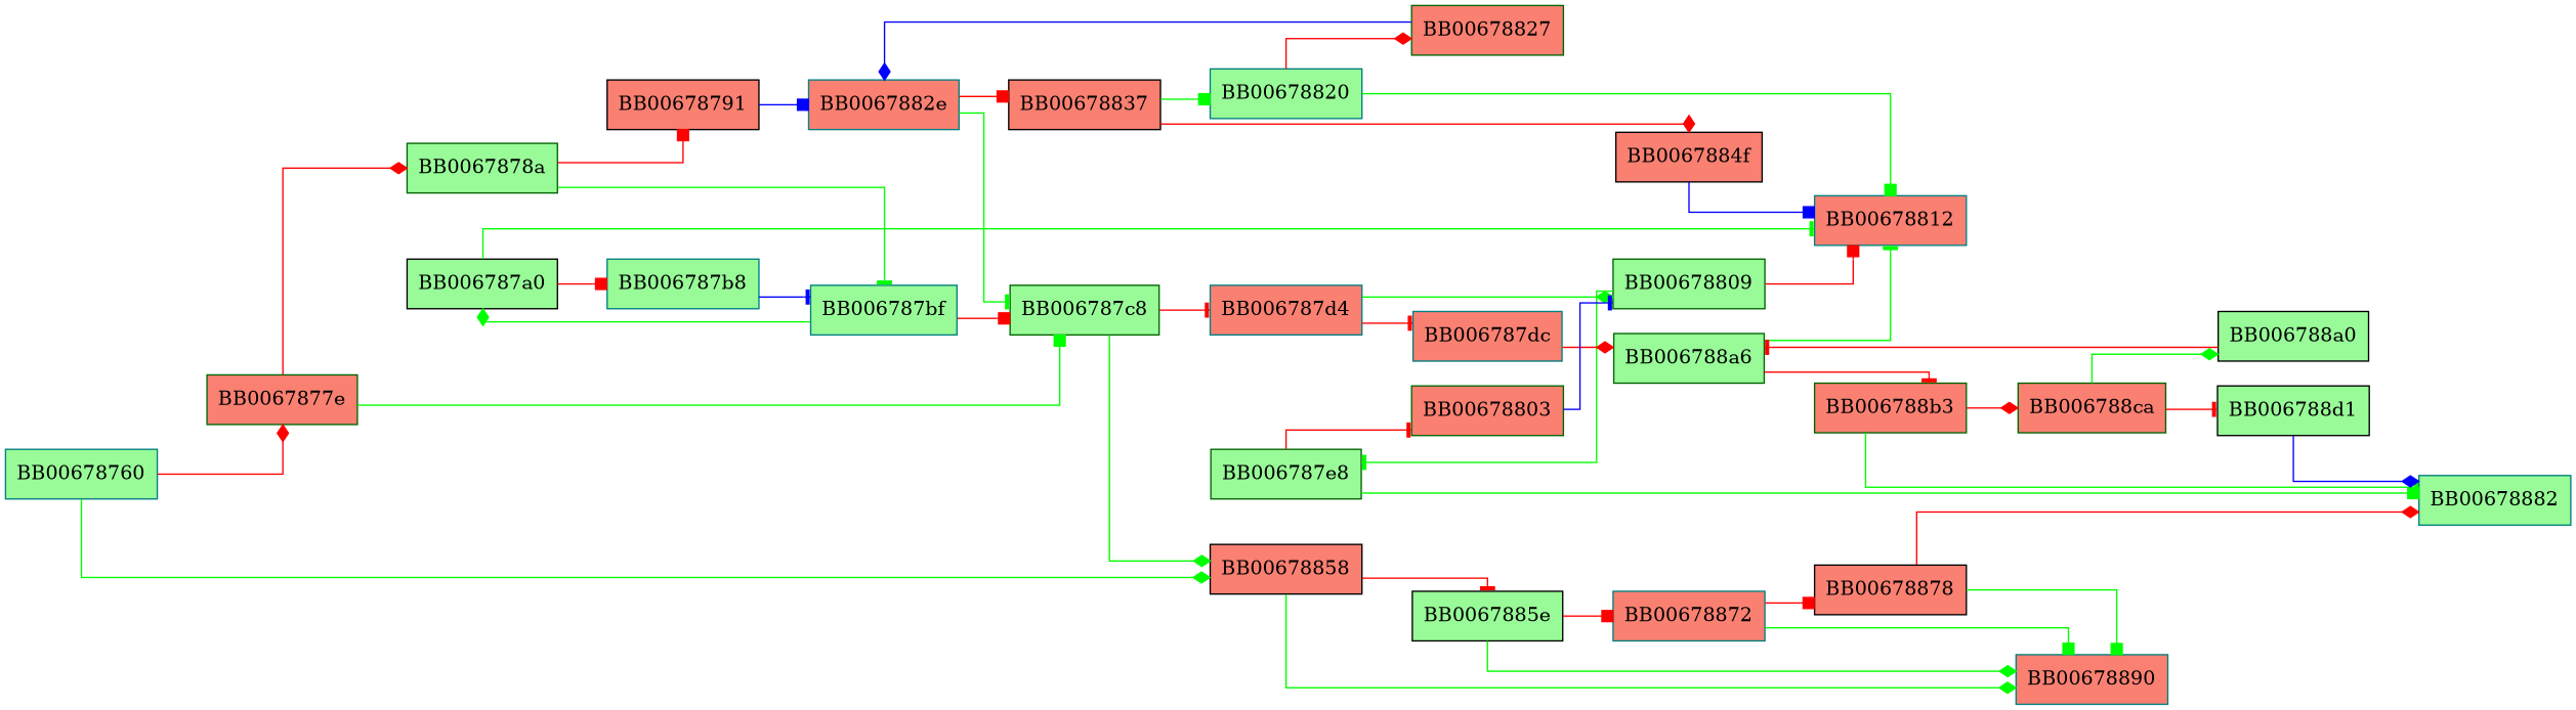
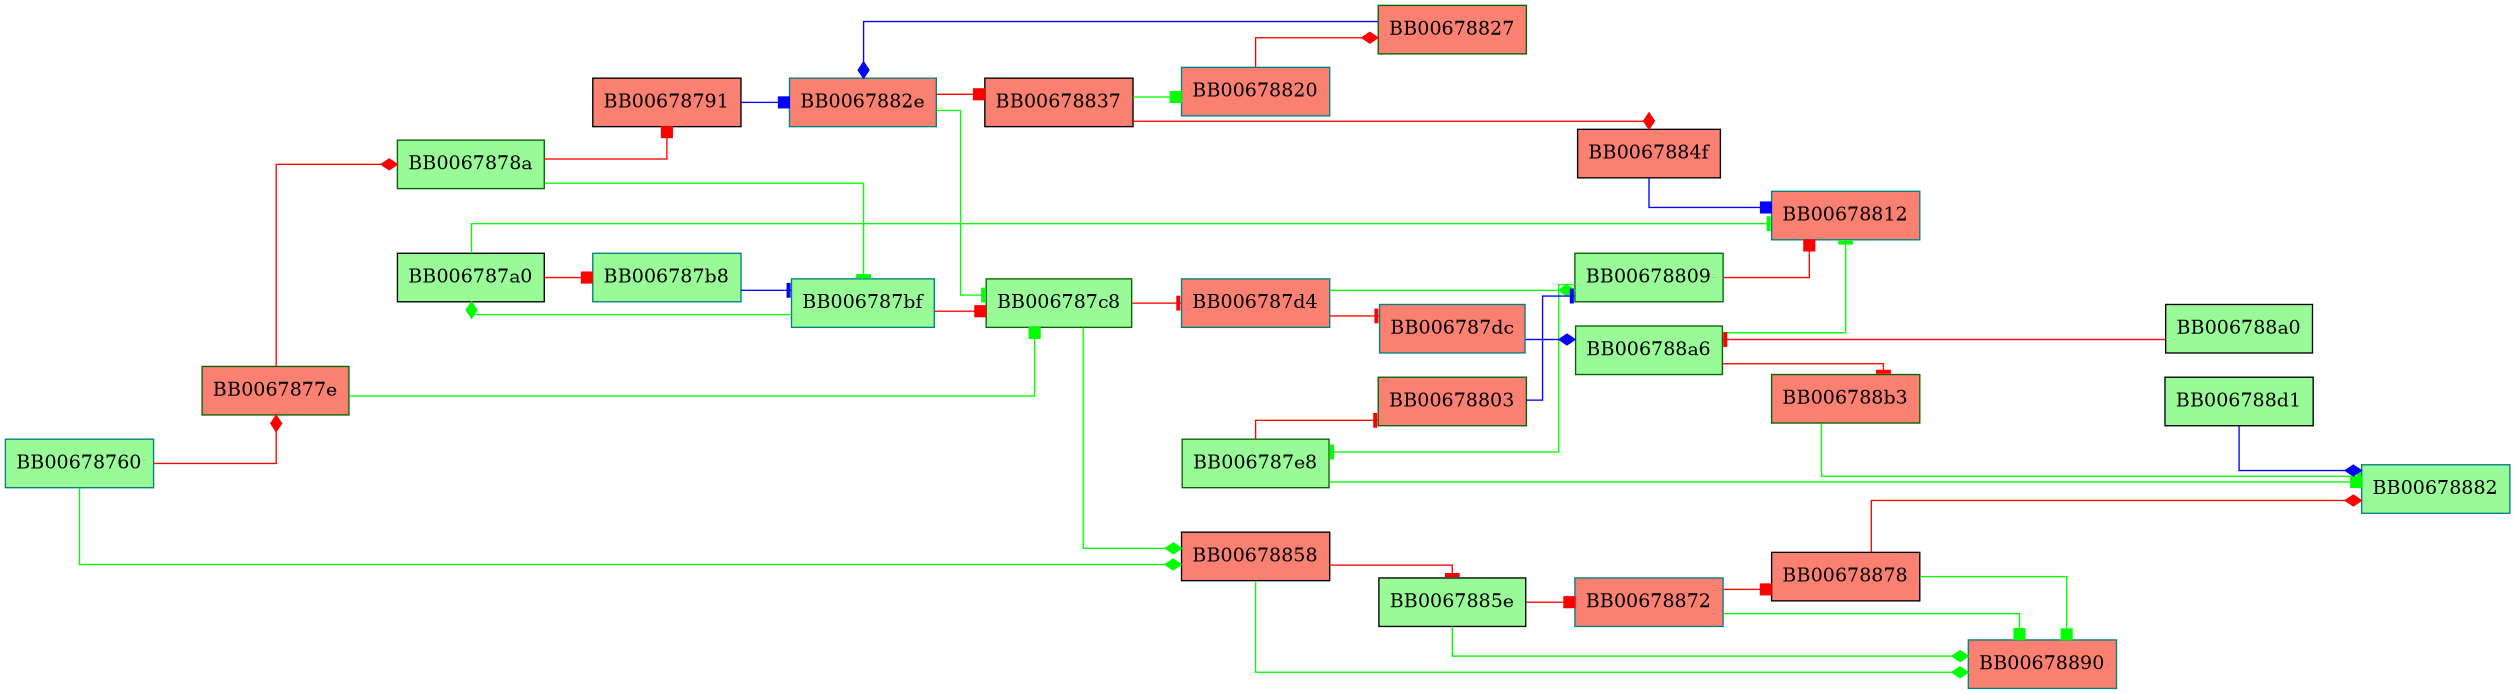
  digraph {
    rankdir=LR
    splines=ortho
    node [color=teal fillcolor=salmon shape=box style=filled]
    edge [arrowhead=diamond color=red]
    BB00678858 [color=black]
    BB00678760 [fillcolor=palegreen]
    BB0067877e [color=darkgreen]
    BB00678890
    BB0067885e [color=black fillcolor=palegreen]
    BB006787c8 [color=darkgreen fillcolor=palegreen]
    BB0067878a [color=darkgreen fillcolor=palegreen]
    BB00678872
    BB006787d4
    BB006787bf [fillcolor=palegreen]
    BB00678791 [color=black]
    BB00678809 [color=darkgreen fillcolor=palegreen]
    BB006787dc
    BB006787a0 [color=black fillcolor=palegreen]
    BB0067882e
    BB00678812
    BB006787b8 [fillcolor=palegreen]
    BB00678837 [color=black]
-   BB00678820 [fillcolor=palegreen]
+   BB00678820
    BB0067884f [color=black]
    BB006787e8 [color=darkgreen fillcolor=palegreen]
    BB006788a6 [color=darkgreen fillcolor=palegreen]
    BB00678882 [fillcolor=palegreen]
    BB00678803 [color=darkgreen]
    BB006788b3 [color=darkgreen]
-   BB006788ca [color=darkgreen]
    BB00678827 [color=darkgreen]
    BB00678878 [color=black]
    BB006788a0 [color=black fillcolor=palegreen]
    BB006788d1 [color=black fillcolor=palegreen]
    BB00678858 -> BB00678890 [color=green]
    BB00678858 -> BB0067885e [arrowhead=tee]
    BB00678760 -> BB00678858 [color=green]
    BB00678760 -> BB0067877e
    BB0067877e -> BB006787c8 [arrowhead=box color=green]
    BB0067877e -> BB0067878a
    BB0067885e -> BB00678890 [color=green]
    BB0067885e -> BB00678872 [arrowhead=box]
    BB006787c8 -> BB00678858 [color=green]
    BB006787c8 -> BB006787d4 [arrowhead=tee]
    BB0067878a -> BB006787bf [arrowhead=tee color=green]
    BB0067878a -> BB00678791 [arrowhead=box]
    BB00678872 -> BB00678890 [arrowhead=box color=green]
    BB00678872 -> BB00678878 [arrowhead=box]
    BB006787d4 -> BB00678809 [color=green]
    BB006787d4 -> BB006787dc [arrowhead=tee]
    BB006787bf -> BB006787c8 [arrowhead=box]
    BB006787bf -> BB006787a0 [color=green]
    BB00678791 -> BB0067882e [arrowhead=box color=blue]
    BB00678809 -> BB00678812 [arrowhead=box]
    BB00678809 -> BB006787e8 [arrowhead=tee color=green]
-   BB006787dc -> BB006788a6
+   BB006787dc -> BB006788a6 [color=blue]
    BB006787a0 -> BB00678812 [arrowhead=tee color=green]
    BB006787a0 -> BB006787b8 [arrowhead=box]
    BB0067882e -> BB006787c8 [arrowhead=tee color=green]
    BB0067882e -> BB00678837 [arrowhead=box]
    BB006787b8 -> BB006787bf [arrowhead=tee color=blue]
    BB00678837 -> BB00678820 [arrowhead=box color=green]
    BB00678837 -> BB0067884f
-   BB00678820 -> BB00678812 [arrowhead=box color=green]
    BB00678820 -> BB00678827
    BB0067884f -> BB00678812 [arrowhead=box color=blue]
    BB006787e8 -> BB00678882 [arrowhead=box color=green]
    BB006787e8 -> BB00678803 [arrowhead=tee]
    BB006788a6 -> BB00678812 [arrowhead=tee color=green]
    BB006788a6 -> BB006788b3 [arrowhead=tee]
    BB00678803 -> BB00678809 [arrowhead=tee color=blue]
    BB006788b3 -> BB00678882 [arrowhead=tee color=green]
-   BB006788b3 -> BB006788ca
-   BB006788ca -> BB006788a0 [color=green]
-   BB006788ca -> BB006788d1 [arrowhead=tee]
    BB00678827 -> BB0067882e [color=blue]
    BB00678878 -> BB00678890 [arrowhead=box color=green]
    BB00678878 -> BB00678882
    BB006788a0 -> BB006788a6 [arrowhead=tee]
    BB006788d1 -> BB00678882 [color=blue]
  }
